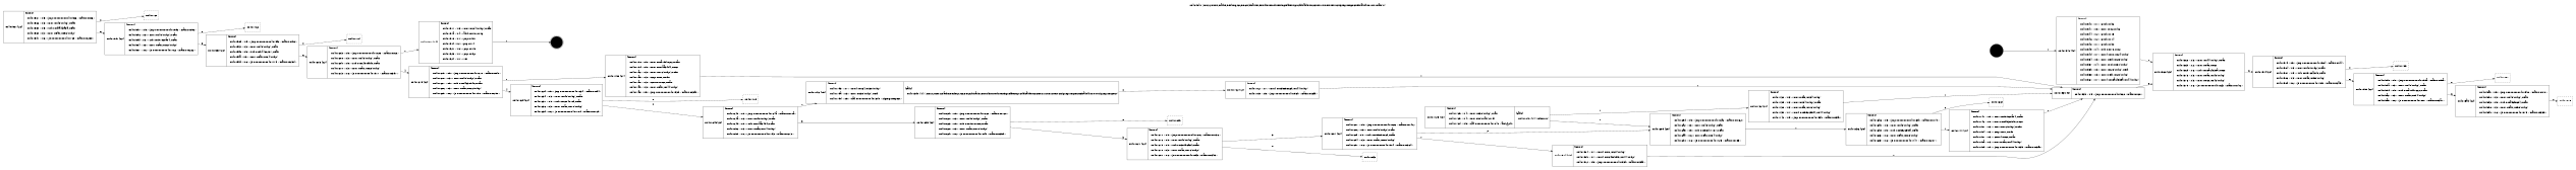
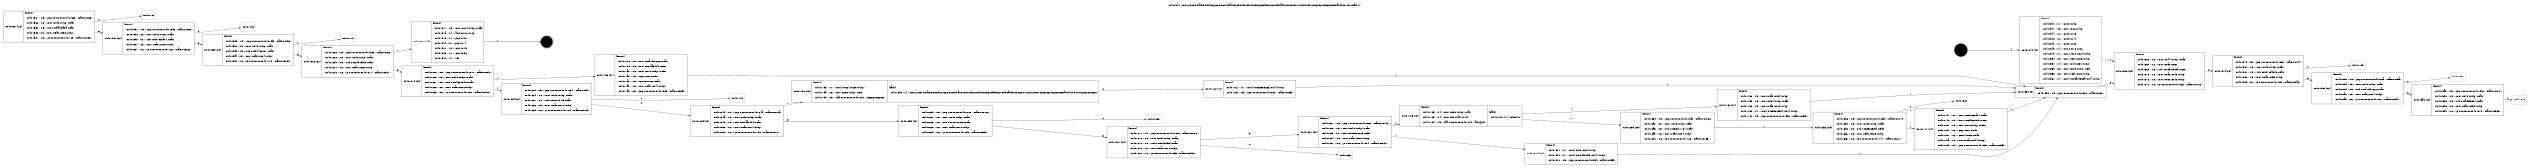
  digraph {
    label="0x401540 (/mnt/c/Users/mathe/Desktop/tcc/POCII/binaries/extr_linuxtoolstestingselftestsprctldisable-tsc-ctxt-sw-stress-test.c_sigsegv_expect_Final-ollvm.out::main(0))"
    labelloc=t
    rankdir=LR
    node [shape=record]
    Entry [fillcolor=black height=0.3 shape=circle style=filled width=0.3]
    n2 [label="{\n     0x401540 [40]\l\n     | [instrs]\l\n     &nbsp;&nbsp;0x401540 \<+1\>: push %rbp\l\n     &nbsp;&nbsp;0x401541 \<+3\>: mov %rsp,%rbp\l\n     &nbsp;&nbsp;0x401544 \<+2\>: push %r15\l\n     &nbsp;&nbsp;0x401546 \<+2\>: push %r14\l\n     &nbsp;&nbsp;0x401548 \<+1\>: push %rbx\l\n     &nbsp;&nbsp;0x401549 \<+4\>: sub $0x78,%rsp\l\n     &nbsp;&nbsp;0x40154d \<+7\>: movl $0x0,-0x24(%rbp)\l\n     &nbsp;&nbsp;0x401554 \<+3\>: mov %edi,-0x28(%rbp)\l\n     &nbsp;&nbsp;0x401557 \<+4\>: mov %rsi,-0x30(%rbp)\l\n     &nbsp;&nbsp;0x40155b \<+3\>: mov -0x28(%rbp),%edi\l\n     &nbsp;&nbsp;0x40155e \<+3\>: mov %edi,-0x20(%rbp)\l\n     &nbsp;&nbsp;0x401561 \<+7\>: movl $0x8ac4e39a,-0x44(%rbp)\l\n  }"]
    n3 [label="{\n     0x401568 [23]\l\n     | [instrs]\l\n     &nbsp;&nbsp;0x401568 \<+3\>: mov -0x44(%rbp),%eax\l\n     &nbsp;&nbsp;0x40156b \<+2\>: mov %eax,%ecx\l\n     &nbsp;&nbsp;0x40156d \<+6\>: sub $0x8ac4e39a,%ecx\l\n     &nbsp;&nbsp;0x401573 \<+3\>: mov %eax,-0x48(%rbp)\l\n     &nbsp;&nbsp;0x401576 \<+3\>: mov %ecx,-0x4c(%rbp)\l\n     &nbsp;&nbsp;0x401579 \<+6\>: je 00000000004016f2 \<main+0x1b2\>\l\n  }"]
    n4 [label="{\n     0x40157f [22]\l\n     | [instrs]\l\n     &nbsp;&nbsp;0x40157f \<+5\>: jmp 0000000000401584 \<main+0x44\>\l\n     &nbsp;&nbsp;0x401584 \<+3\>: mov -0x48(%rbp),%eax\l\n     &nbsp;&nbsp;0x401587 \<+5\>: sub $0x91c6a2d8,%eax\l\n     &nbsp;&nbsp;0x40158c \<+3\>: mov %eax,-0x50(%rbp)\l\n     &nbsp;&nbsp;0x40158f \<+6\>: je 00000000004017e9 \<main+0x2a9\>\l\n  }"]
    n5 [label="{\n     0x4017e9\l\n  }" style=dashed]
    n6 [label="{\n     0x401595 [22]\l\n     | [instrs]\l\n     &nbsp;&nbsp;0x401595 \<+5\>: jmp 000000000040159a \<main+0x5a\>\l\n     &nbsp;&nbsp;0x40159a \<+3\>: mov -0x48(%rbp),%eax\l\n     &nbsp;&nbsp;0x40159d \<+5\>: sub $0xa1dd7622,%eax\l\n     &nbsp;&nbsp;0x4015a2 \<+3\>: mov %eax,-0x54(%rbp)\l\n     &nbsp;&nbsp;0x4015a5 \<+6\>: je 00000000004018e7 \<main+0x3a7\>\l\n  }"]
    n7 [label="{\n     0x40193b [5]\l\n     | [instrs]\l\n     &nbsp;&nbsp;0x40193b \<+5\>: jmp 0000000000401568 \<main+0x28\>\l\n  }"]
    n8 [label="{\n     0x4018e7\l\n  }" style=dashed]
    n9 [label="{\n     0x4015ab [22]\l\n     | [instrs]\l\n     &nbsp;&nbsp;0x4015ab \<+5\>: jmp 00000000004015b0 \<main+0x70\>\l\n     &nbsp;&nbsp;0x4015b0 \<+3\>: mov -0x48(%rbp),%eax\l\n     &nbsp;&nbsp;0x4015b3 \<+5\>: sub $0xa5cfe6e4,%eax\l\n     &nbsp;&nbsp;0x4015b8 \<+3\>: mov %eax,-0x58(%rbp)\l\n     &nbsp;&nbsp;0x4015bb \<+6\>: je 0000000000401879 \<main+0x339\>\l\n  }"]
    Exit [fillcolor=black height=0.3 peripheries=2 shape=circle style=filled width=0.3]
    n11 [label="{\n     0x401879\l\n  }" style=dashed]
    n12 [label="{\n     0x4017c2 [12]\l\n     | [instrs]\l\n     &nbsp;&nbsp;0x4017c2 \<+7\>: movl $0x5585866d,-0x44(%rbp)\l\n     &nbsp;&nbsp;0x4017c9 \<+5\>: jmp 000000000040193b \<main+0x3fb\>\l\n  }"]
    n13 [label="{\n     0x4015c1 [22]\l\n     | [instrs]\l\n     &nbsp;&nbsp;0x4015c1 \<+5\>: jmp 00000000004015c6 \<main+0x86\>\l\n     &nbsp;&nbsp;0x4015c6 \<+3\>: mov -0x48(%rbp),%eax\l\n     &nbsp;&nbsp;0x4015c9 \<+5\>: sub $0xaa4f2a3a,%eax\l\n     &nbsp;&nbsp;0x4015ce \<+3\>: mov %eax,-0x5c(%rbp)\l\n     &nbsp;&nbsp;0x4015d1 \<+6\>: je 00000000004017ce \<main+0x28e\>\l\n  }"]
    n14 [label="{\n     0x4017ce\l\n  }" style=dashed]
    n15 [label="{\n     0x4015d7 [22]\l\n     | [instrs]\l\n     &nbsp;&nbsp;0x4015d7 \<+5\>: jmp 00000000004015dc \<main+0x9c\>\l\n     &nbsp;&nbsp;0x4015dc \<+3\>: mov -0x48(%rbp),%eax\l\n     &nbsp;&nbsp;0x4015df \<+5\>: sub $0xb19c8a94,%eax\l\n     &nbsp;&nbsp;0x4015e4 \<+3\>: mov %eax,-0x60(%rbp)\l\n     &nbsp;&nbsp;0x4015e7 \<+6\>: je 0000000000401762 \<main+0x222\>\l\n  }"]
    n16 [label="{\n     0x4016cf\l\n  }" style=dashed]
    n17 [label="{\n     0x401762\l\n  }" style=dashed]
    n18 [label="{\n     0x4015ed [22]\l\n     | [instrs]\l\n     &nbsp;&nbsp;0x4015ed \<+5\>: jmp 00000000004015f2 \<main+0xb2\>\l\n     &nbsp;&nbsp;0x4015f2 \<+3\>: mov -0x48(%rbp),%eax\l\n     &nbsp;&nbsp;0x4015f5 \<+5\>: sub $0xb4460287,%eax\l\n     &nbsp;&nbsp;0x4015fa \<+3\>: mov %eax,-0x64(%rbp)\l\n     &nbsp;&nbsp;0x4015fd \<+6\>: je 000000000040177d \<main+0x23d\>\l\n  }"]
    n19 [label="{\n     0x401747 [27]\l\n     | [instrs]\l\n     &nbsp;&nbsp;0x401747 \<+5\>: mov $0xb19c8a94,%eax\l\n     &nbsp;&nbsp;0x40174c \<+5\>: mov $0xd4c38948,%ecx\l\n     &nbsp;&nbsp;0x401751 \<+3\>: mov -0x1c(%rbp),%edx\l\n     &nbsp;&nbsp;0x401754 \<+3\>: cmp $0x1,%edx\l\n     &nbsp;&nbsp;0x401757 \<+3\>: cmovl %ecx,%eax\l\n     &nbsp;&nbsp;0x40175a \<+3\>: mov %eax,-0x44(%rbp)\l\n     &nbsp;&nbsp;0x40175d \<+5\>: jmp 000000000040193b \<main+0x3fb\>\l\n  }"]
    n20 [label="{\n     0x40177d\l\n  }" style=dashed]
    n21 [label="{\n     0x401603 [22]\l\n     | [instrs]\l\n     &nbsp;&nbsp;0x401603 \<+5\>: jmp 0000000000401608 \<main+0xc8\>\l\n     &nbsp;&nbsp;0x401608 \<+3\>: mov -0x48(%rbp),%eax\l\n     &nbsp;&nbsp;0x40160b \<+5\>: sub $0xc490bbf0,%eax\l\n     &nbsp;&nbsp;0x401610 \<+3\>: mov %eax,-0x68(%rbp)\l\n     &nbsp;&nbsp;0x401613 \<+6\>: je 0000000000401917 \<main+0x3d7\>\l\n  }"]
    n22 [label="{\n     0x401732 [21]\l\n     | [instrs]\l\n     &nbsp;&nbsp;0x401732 \<+3\>: mov %eax,-0x34(%rbp)\l\n     &nbsp;&nbsp;0x401735 \<+3\>: mov -0x34(%rbp),%eax\l\n     &nbsp;&nbsp;0x401738 \<+3\>: mov %eax,-0x1c(%rbp)\l\n     &nbsp;&nbsp;0x40173b \<+7\>: movl $0x592c59f4,-0x44(%rbp)\l\n     &nbsp;&nbsp;0x401742 \<+5\>: jmp 000000000040193b \<main+0x3fb\>\l\n  }"]
    n23 [label="{\n     0x401917 [14]\l\n     | [instrs]\l\n     &nbsp;&nbsp;0x401917 \<+3\>: mov -0x24(%rbp),%eax\l\n     &nbsp;&nbsp;0x40191a \<+4\>: add $0x78,%rsp\l\n     &nbsp;&nbsp;0x40191e \<+1\>: pop %rbx\l\n     &nbsp;&nbsp;0x40191f \<+2\>: pop %r14\l\n     &nbsp;&nbsp;0x401921 \<+2\>: pop %r15\l\n     &nbsp;&nbsp;0x401923 \<+1\>: pop %rbp\l\n     &nbsp;&nbsp;0x401924 \<+1\>: ret\l\n  }"]
    n24 [label="{\n     0x401619 [22]\l\n     | [instrs]\l\n     &nbsp;&nbsp;0x401619 \<+5\>: jmp 000000000040161e \<main+0xde\>\l\n     &nbsp;&nbsp;0x40161e \<+3\>: mov -0x48(%rbp),%eax\l\n     &nbsp;&nbsp;0x401621 \<+5\>: sub $0xd4c38948,%eax\l\n     &nbsp;&nbsp;0x401626 \<+3\>: mov %eax,-0x6c(%rbp)\l\n     &nbsp;&nbsp;0x401629 \<+6\>: je 0000000000401798 \<main+0x258\>\l\n  }"]
    n25 [label="{\n     0x4016b6 [25]\l\n     | [instrs]\l\n     &nbsp;&nbsp;0x4016b6 \<+5\>: jmp 00000000004016bb \<main+0x17b\>\l\n     &nbsp;&nbsp;0x4016bb \<+3\>: mov -0x48(%rbp),%eax\l\n     &nbsp;&nbsp;0x4016be \<+5\>: sub $0x592c59f4,%eax\l\n     &nbsp;&nbsp;0x4016c3 \<+6\>: mov %eax,-0x88(%rbp)\l\n     &nbsp;&nbsp;0x4016c9 \<+6\>: je 0000000000401747 \<main+0x207\>\l\n  }"]
    n26 [label="{\n     0x401798 [27]\l\n     | [instrs]\l\n     &nbsp;&nbsp;0x401798 \<+5\>: mov $0xa1dd7622,%eax\l\n     &nbsp;&nbsp;0x40179d \<+5\>: mov $0x7aa34d4,%ecx\l\n     &nbsp;&nbsp;0x4017a2 \<+3\>: mov -0x1c(%rbp),%edx\l\n     &nbsp;&nbsp;0x4017a5 \<+3\>: cmp $0x0,%edx\l\n     &nbsp;&nbsp;0x4017a8 \<+3\>: cmove %ecx,%eax\l\n     &nbsp;&nbsp;0x4017ab \<+3\>: mov %eax,-0x44(%rbp)\l\n     &nbsp;&nbsp;0x4017ae \<+5\>: jmp 000000000040193b \<main+0x3fb\>\l\n  }"]
    n27 [label="{\n     0x40162f [22]\l\n     | [instrs]\l\n     &nbsp;&nbsp;0x40162f \<+5\>: jmp 0000000000401634 \<main+0xf4\>\l\n     &nbsp;&nbsp;0x401634 \<+3\>: mov -0x48(%rbp),%eax\l\n     &nbsp;&nbsp;0x401637 \<+5\>: sub $0x284018f,%eax\l\n     &nbsp;&nbsp;0x40163c \<+3\>: mov %eax,-0x70(%rbp)\l\n     &nbsp;&nbsp;0x40163f \<+6\>: je 000000000040170d \<main+0x1cd\>\l\n  }"]
    n28 [label="{\n     0x401725 [13]\l\n     | [instrs]\l\n     &nbsp;&nbsp;0x401725 \<+4\>: mov -0x30(%rbp),%rax\l\n     &nbsp;&nbsp;0x401729 \<+4\>: mov 0x8(%rax),%rdi\l\n     &nbsp;&nbsp;0x40172d \<+5\>: call 0000000000401040 \<atoi@plt\>\l\n     | [calls]\l\n     &nbsp;&nbsp;0x401040 \{1\} (unknown)\l\n  }"]
    n29 [label="{\n     0x40169d [25]\l\n     | [instrs]\l\n     &nbsp;&nbsp;0x40169d \<+5\>: jmp 00000000004016a2 \<main+0x162\>\l\n     &nbsp;&nbsp;0x4016a2 \<+3\>: mov -0x48(%rbp),%eax\l\n     &nbsp;&nbsp;0x4016a5 \<+5\>: sub $0x58d17187,%eax\l\n     &nbsp;&nbsp;0x4016aa \<+6\>: mov %eax,-0x84(%rbp)\l\n     &nbsp;&nbsp;0x4016b0 \<+6\>: je 0000000000401725 \<main+0x1e5\>\l\n  }"]
    n30 [label="{\n     0x40170d\l\n  }" style=dashed]
    n31 [label="{\n     0x401645 [22]\l\n     | [instrs]\l\n     &nbsp;&nbsp;0x401645 \<+5\>: jmp 000000000040164a \<main+0x10a\>\l\n     &nbsp;&nbsp;0x40164a \<+3\>: mov -0x48(%rbp),%eax\l\n     &nbsp;&nbsp;0x40164d \<+5\>: sub $0x7aa34d4,%eax\l\n     &nbsp;&nbsp;0x401652 \<+3\>: mov %eax,-0x74(%rbp)\l\n     &nbsp;&nbsp;0x401655 \<+6\>: je 00000000004017b3 \<main+0x273\>\l\n  }"]
    n32 [label="{\n     0x4017b3 [15]\l\n     | [instrs]\l\n     &nbsp;&nbsp;0x4017b3 \<+7\>: movl $0x64,-0x38(%rbp)\l\n     &nbsp;&nbsp;0x4017ba \<+3\>: mov -0x38(%rbp),%edi\l\n     &nbsp;&nbsp;0x4017bd \<+5\>: call 00000000004013d0 \<sigsegv_expect\>\l\n     | [calls]\l\n     &nbsp;&nbsp;0x4013d0 \{1\} (/mnt/c/Users/mathe/Desktop/tcc/POCII/binaries/extr_linuxtoolstestingselftestsprctldisable-tsc-ctxt-sw-stress-test.c_sigsegv_expect_Final-ollvm.out::sigsegv_expect)\l\n  }"]
    n33 [label="{\n     0x40165b [22]\l\n     | [instrs]\l\n     &nbsp;&nbsp;0x40165b \<+5\>: jmp 0000000000401660 \<main+0x120\>\l\n     &nbsp;&nbsp;0x401660 \<+3\>: mov -0x48(%rbp),%eax\l\n     &nbsp;&nbsp;0x401663 \<+5\>: sub $0x19187e8e,%eax\l\n     &nbsp;&nbsp;0x401668 \<+3\>: mov %eax,-0x78(%rbp)\l\n     &nbsp;&nbsp;0x40166b \<+6\>: je 00000000004018db \<main+0x39b\>\l\n  }"]
    n34 [label="{\n     0x401904 [19]\l\n     | [instrs]\l\n     &nbsp;&nbsp;0x401904 \<+7\>: movl $0x0,-0x24(%rbp)\l\n     &nbsp;&nbsp;0x40190b \<+7\>: movl $0xc490bbf0,-0x44(%rbp)\l\n     &nbsp;&nbsp;0x401912 \<+5\>: jmp 000000000040193b \<main+0x3fb\>\l\n  }"]
    n35 [label="{\n     0x4018db\l\n  }" style=dashed]
    n36 [label="{\n     0x401671 [22]\l\n     | [instrs]\l\n     &nbsp;&nbsp;0x401671 \<+5\>: jmp 0000000000401676 \<main+0x136\>\l\n     &nbsp;&nbsp;0x401676 \<+3\>: mov -0x48(%rbp),%eax\l\n     &nbsp;&nbsp;0x401679 \<+5\>: sub $0x37f9cf3d,%eax\l\n     &nbsp;&nbsp;0x40167e \<+3\>: mov %eax,-0x7c(%rbp)\l\n     &nbsp;&nbsp;0x401681 \<+6\>: je 00000000004018f3 \<main+0x3b3\>\l\n  }"]
    n37 [label="{\n     0x401687 [22]\l\n     | [instrs]\l\n     &nbsp;&nbsp;0x401687 \<+5\>: jmp 000000000040168c \<main+0x14c\>\l\n     &nbsp;&nbsp;0x40168c \<+3\>: mov -0x48(%rbp),%eax\l\n     &nbsp;&nbsp;0x40168f \<+5\>: sub $0x5585866d,%eax\l\n     &nbsp;&nbsp;0x401694 \<+3\>: mov %eax,-0x80(%rbp)\l\n     &nbsp;&nbsp;0x401697 \<+6\>: je 0000000000401904 \<main+0x3c4\>\l\n  }"]
    n38 [label="{\n     0x4018f3\l\n  }" style=dashed]
    Entry -> n2 [label=" 1"]
    n2 -> n3 [label=" 1"]
    n3 -> n4 [label=" 6"]
    n4 -> n5 [label=" 0"]
    n4 -> n6 [label=" 6"]
    n6 -> n8 [label=" 0"]
    n6 -> n9 [label=" 6"]
    n7 -> n3 [label=" 6"]
    n9 -> n11 [label=" 0"]
    n12 -> n7 [label=" 1"]
    n13 -> n14 [label=" 0"]
    n13 -> n15 [label=" 6"]
    n15 -> n17 [label=" 0"]
    n15 -> n18 [label=" 6"]
    n18 -> n20 [label=" 0"]
    n18 -> n21 [label=" 6"]
    n19 -> n7 [label=" 1"]
    n21 -> n23 [label=" 1"]
-   n21 -> n24 [label=" 4"]
+   n21 -> n24 [label=" 5"]
    n22 -> n7 [label=" 1"]
    n23 -> Exit [label=" 1"]
    n24 -> n26 [label=" 1"]
    n24 -> n27 [label=" 4"]
    n25 -> n16 [label=" 0"]
    n25 -> n19 [label=" 1"]
    n26 -> n7 [label=" 1"]
    n27 -> n30 [label=" 0"]
    n27 -> n31 [label=" 4"]
    n28 -> n22 [label=" 1"]
    n28 -> n29 [label=" 1"]
    n29 -> n25 [label=" 1"]
    n31 -> n32 [label=" 1"]
    n31 -> n33 [label=" 3"]
    n32 -> n12 [label=" 0"]
    n33 -> n35 [label=" 0"]
    n33 -> n36 [label=" 3"]
    n34 -> n7 [label=" 1"]
    n36 -> n37 [label=" 3"]
    n36 -> n38 [label=" 0"]
-   n37 -> n29 [label=" 2"]
+   n37 -> n28 [label=" 2"]
    n37 -> n34 [label=" 1"]
  }
